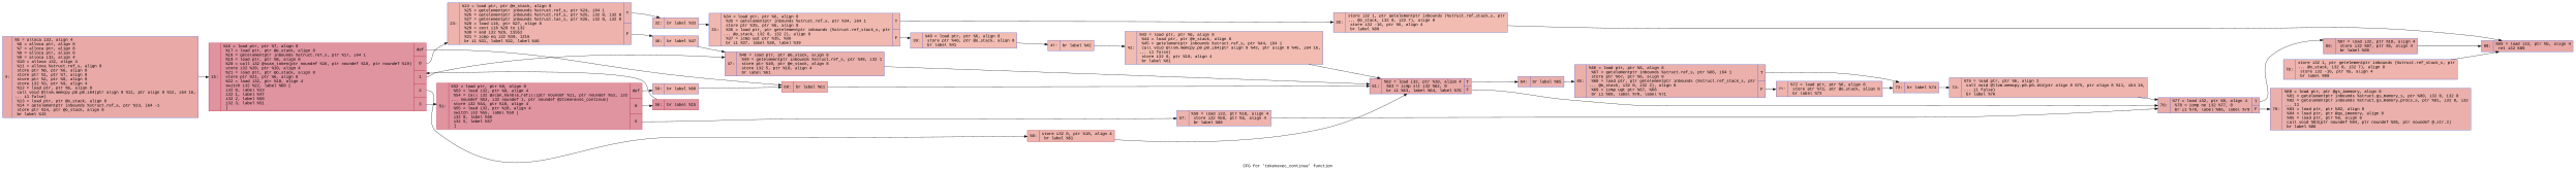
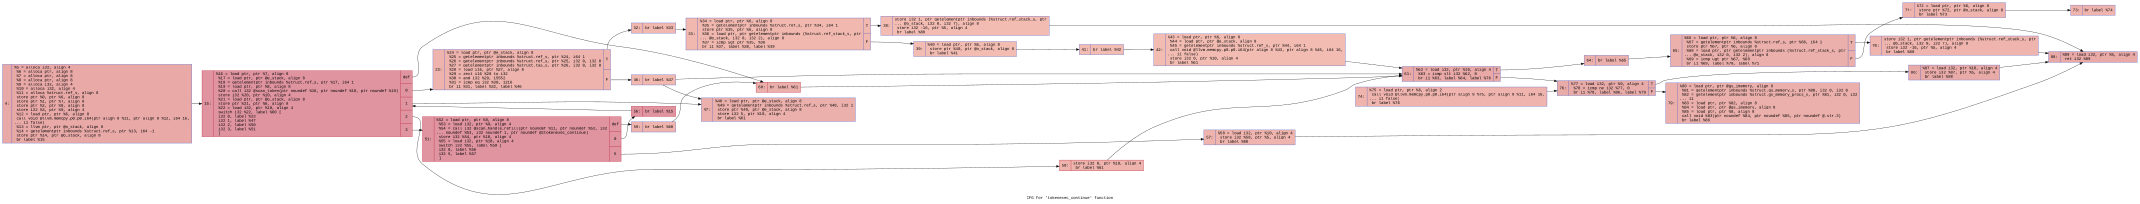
  digraph {
    fontname="Liberation Mono"
    label="CFG for 'tokenexec_continue' function"
    rankdir=LR
    node [color="#3d50c3ff" fillcolor="#d8564670" fontname="Liberation Mono" shape=record style=filled]
    edge [fontname="Liberation Mono"]
-   n1 [fillcolor="#ca3b3770" label="{4:\l|  %5 = alloca i32, align 4\l  %6 = alloca ptr, align 8\l  %7 = alloca ptr, align 8\l  %8 = alloca ptr, align 8\l  %9 = alloca i32, align 4\l  %10 = alloca i32, align 4\l  %11 = alloca %struct.ref_s, align 8\l  store ptr %0, ptr %6, align 8\l  store ptr %1, ptr %7, align 8\l  store ptr %2, ptr %8, align 8\l  store i32 %3, ptr %9, align 4\l  %12 = load ptr, ptr %6, align 8\l  call void @llvm.memcpy.p0.p0.i64(ptr align 8 %11, ptr align 8 %12, i64 16,\l... i1 false)\l  %13 = load ptr, ptr @o_stack, align 8\l  %14 = getelementptr inbounds %struct.ref_s, ptr %13, i64 -1\l  store ptr %14, ptr @o_stack, align 8\l  br label %15\l}"]
+   n1 [fillcolor="#ca3b3770" label="{4:\l|  %5 = alloca i32, align 4\l  %6 = alloca ptr, align 8\l  %7 = alloca ptr, align 8\l  %8 = alloca ptr, align 8\l  %9 = alloca i32, align 4\l  %10 = alloca i32, align 4\l  %11 = alloca %struct.ref_s, align 8\l  store ptr %0, ptr %6, align 8\l  store ptr %1, ptr %7, align 8\l  store ptr %2, ptr %8, align 8\l  store i32 %3, ptr %9, align 4\l  %12 = load ptr, ptr %6, align 8\l  call void @llvm.memcpy.p0.p0.i64(ptr align 8 %11, ptr align 8 %12, i64 16,\l... i1 false)\l  %13 = llvm ptr, ptr @o_stack, align 8\l  %14 = getelementptr inbounds %struct.ref_s, ptr %13, i64 -1\l  store ptr %14, ptr @o_stack, align 8\l  br label %15\l}"]
    n2 [color="#b70d28ff" fillcolor="#b70d2870" label="{15:\l|  %16 = load ptr, ptr %7, align 8\l  %17 = load ptr, ptr @e_stack, align 8\l  %18 = getelementptr inbounds %struct.ref_s, ptr %17, i64 1\l  %19 = load ptr, ptr %8, align 8\l  %20 = call i32 @scan_token(ptr noundef %16, ptr noundef %18, ptr noundef %19)\l  store i32 %20, ptr %10, align 4\l  %21 = load ptr, ptr @o_stack, align 8\l  store ptr %21, ptr %6, align 8\l  %22 = load i32, ptr %10, align 4\l  switch i32 %22, label %60 [\l    i32 0, label %23\l    i32 1, label %47\l    i32 2, label %50\l    i32 3, label %51\l  ]\l|{<s0>def|<s1>0|<s2>1|<s3>2|<s4>3}}"]
    n3 [color="#b70d28ff" fillcolor="#d24b4070" label="{60:\l|  br label %61\l}"]
    n4 [fillcolor="#d6524470" label="{23:\l|  %24 = load ptr, ptr @e_stack, align 8\l  %25 = getelementptr inbounds %struct.ref_s, ptr %24, i64 1\l  %26 = getelementptr inbounds %struct.ref_s, ptr %25, i32 0, i32 0\l  %27 = getelementptr inbounds %struct.tas_s, ptr %26, i32 0, i32 0\l  %28 = load i16, ptr %27, align 8\l  %29 = zext i16 %28 to i32\l  %30 = and i32 %29, 15552\l  %31 = icmp eq i32 %30, 1216\l  br i1 %31, label %32, label %46\l|{<s0>T|<s1>F}}"]
    n5 [fillcolor="#d24b4070" label="{47:\l|  %48 = load ptr, ptr @e_stack, align 8\l  %49 = getelementptr inbounds %struct.ref_s, ptr %48, i32 1\l  store ptr %49, ptr @e_stack, align 8\l  store i32 5, ptr %10, align 4\l  br label %61\l}"]
    n6 [color="#b70d28ff" fillcolor="#d6524470" label="{50:\l|  store i32 0, ptr %10, align 4\l  br label %61\l}"]
    n7 [color="#b70d28ff" fillcolor="#b70d2870" label="{51:\l|  %52 = load ptr, ptr %8, align 8\l  %53 = load i32, ptr %9, align 4\l  %54 = call i32 @scan_handle_refill(ptr noundef %11, ptr noundef %52, i32\l... noundef %53, i32 noundef 1, ptr noundef @ztokenexec_continue)\l  store i32 %54, ptr %10, align 4\l  %55 = load i32, ptr %10, align 4\l  switch i32 %55, label %59 [\l    i32 0, label %56\l    i32 5, label %57\l  ]\l|{<s0>def|<s1>0|<s2>5}}"]
    n8 [fillcolor="#ca3b3770" label="{61:\l|  %62 = load i32, ptr %10, align 4\l  %63 = icmp slt i32 %62, 0\l  br i1 %63, label %64, label %76\l|{<s0>T|<s1>F}}"]
    n9 [fillcolor="#dc5d4a70" label="{32:\l|  br label %33\l}"]
    n10 [fillcolor="#dc5d4a70" label="{46:\l|  br label %47\l}"]
    n11 [label="{59:\l|  br label %60\l}"]
    n12 [color="#b70d28ff" fillcolor="#b70d2870" label="{56:\l|  br label %15\l}"]
    n13 [label="{57:\l|  %58 = load i32, ptr %10, align 4\l  store i32 %58, ptr %5, align 4\l  br label %88\l}"]
    n14 [fillcolor="#d24b4070" label="{64:\l|  br label %65\l}"]
    n15 [fillcolor="#cc403a70" label="{76:\l|  %77 = load i32, ptr %9, align 4\l  %78 = icmp ne i32 %77, 0\l  br i1 %78, label %86, label %79\l|{<s0>T|<s1>F}}"]
    n16 [fillcolor="#dc5d4a70" label="{33:\l|  %34 = load ptr, ptr %6, align 8\l  %35 = getelementptr inbounds %struct.ref_s, ptr %34, i64 1\l  store ptr %35, ptr %6, align 8\l  %36 = load ptr, ptr getelementptr inbounds (%struct.ref_stack_s, ptr\l... @o_stack, i32 0, i32 2), align 8\l  %37 = icmp ugt ptr %35, %36\l  br i1 %37, label %38, label %39\l|{<s0>T|<s1>F}}"]
    n17 [fillcolor="#ca3b3770" label="{88:\l|  %89 = load i32, ptr %5, align 4\l  ret i32 %89\l}"]
    n18 [fillcolor="#e1675170" label="{38:\l|  store i32 1, ptr getelementptr inbounds (%struct.ref_stack_s, ptr\l... @o_stack, i32 0, i32 7), align 8\l  store i32 -16, ptr %5, align 4\l  br label %88\l}"]
    n19 [fillcolor="#e1675170" label="{39:\l|  %40 = load ptr, ptr %6, align 8\l  store ptr %40, ptr @o_stack, align 8\l  br label %41\l}"]
    n20 [fillcolor="#e1675170" label="{41:\l|  br label %42\l}"]
    n21 [fillcolor="#e1675170" label="{42:\l|  %43 = load ptr, ptr %6, align 8\l  %44 = load ptr, ptr @e_stack, align 8\l  %45 = getelementptr inbounds %struct.ref_s, ptr %44, i64 1\l  call void @llvm.memcpy.p0.p0.i64(ptr align 8 %43, ptr align 8 %45, i64 16,\l... i1 false)\l  store i32 0, ptr %10, align 4\l  br label %61\l}"]
    n22 [fillcolor="#d24b4070" label="{65:\l|  %66 = load ptr, ptr %6, align 8\l  %67 = getelementptr inbounds %struct.ref_s, ptr %66, i64 1\l  store ptr %67, ptr %6, align 8\l  %68 = load ptr, ptr getelementptr inbounds (%struct.ref_stack_s, ptr\l... @o_stack, i32 0, i32 2), align 8\l  %69 = icmp ugt ptr %67, %68\l  br i1 %69, label %70, label %71\l|{<s0>T|<s1>F}}"]
    n23 [fillcolor="#cc403a70" label="{86:\l|  %87 = load i32, ptr %10, align 4\l  store i32 %87, ptr %5, align 4\l  br label %88\l}"]
    n24 [fillcolor="#d24b4070" label="{79:\l|  %80 = load ptr, ptr @gs_imemory, align 8\l  %81 = getelementptr inbounds %struct.gs_memory_s, ptr %80, i32 0, i32 0\l  %82 = getelementptr inbounds %struct.gs_memory_procs_s, ptr %81, i32 0, i32\l... 11\l  %83 = load ptr, ptr %82, align 8\l  %84 = load ptr, ptr @gs_imemory, align 8\l  %85 = load ptr, ptr %8, align 8\l  call void %83(ptr noundef %84, ptr noundef %85, ptr noundef @.str.3)\l  br label %86\l}"]
    n25 [label="{70:\l|  store i32 1, ptr getelementptr inbounds (%struct.ref_stack_s, ptr\l... @o_stack, i32 0, i32 7), align 8\l  store i32 -16, ptr %5, align 4\l  br label %88\l}"]
    n26 [label="{71:\l|  %72 = load ptr, ptr %6, align 8\l  store ptr %72, ptr @o_stack, align 8\l  br label %73\l}"]
    n27 [label="{73:\l|  br label %74\l}"]
    n28 [label="{74:\l|  %75 = load ptr, ptr %6, align 2\l  call void @llvm.memcpy.p0.p0.i64(ptr align 8 %75, ptr align 8 %11, i64 16,\l... i1 false)\l  br label %76\l}"]
    n1 -> n2
    n2 -> n3 [tailport=s0]
    n2 -> n4 [tailport=s1]
    n2 -> n5 [tailport=s2]
    n2 -> n6 [tailport=s3]
    n2 -> n7 [tailport=s4]
    n3 -> n8
    n4 -> n9 [tailport=s0]
    n4 -> n10 [tailport=s1]
-   n5 -> n8
+   n10 -> n8
    n6 -> n8
    n7 -> n11 [tailport=s0]
    n7 -> n12 [tailport=s1]
    n7 -> n13 [tailport=s2]
    n8 -> n14 [tailport=s0]
    n8 -> n15 [tailport=s1]
    n9 -> n16
    n10 -> n5
    n11 -> n3
    n12 -> n2
-   n13 -> n15
+   n13 -> n17
    n14 -> n22
    n15 -> n23 [tailport=s0]
    n15 -> n24 [tailport=s1]
    n16 -> n18 [tailport=s0]
    n16 -> n19 [tailport=s1]
    n18 -> n17
    n19 -> n20
    n20 -> n21
    n21 -> n8
-   n22 -> n27 [tailport=s0]
+   n22 -> n25 [tailport=s0]
    n22 -> n26 [tailport=s1]
    n23 -> n17
    n25 -> n17
    n26 -> n27
-   n27 -> n28
    n28 -> n15
  }
